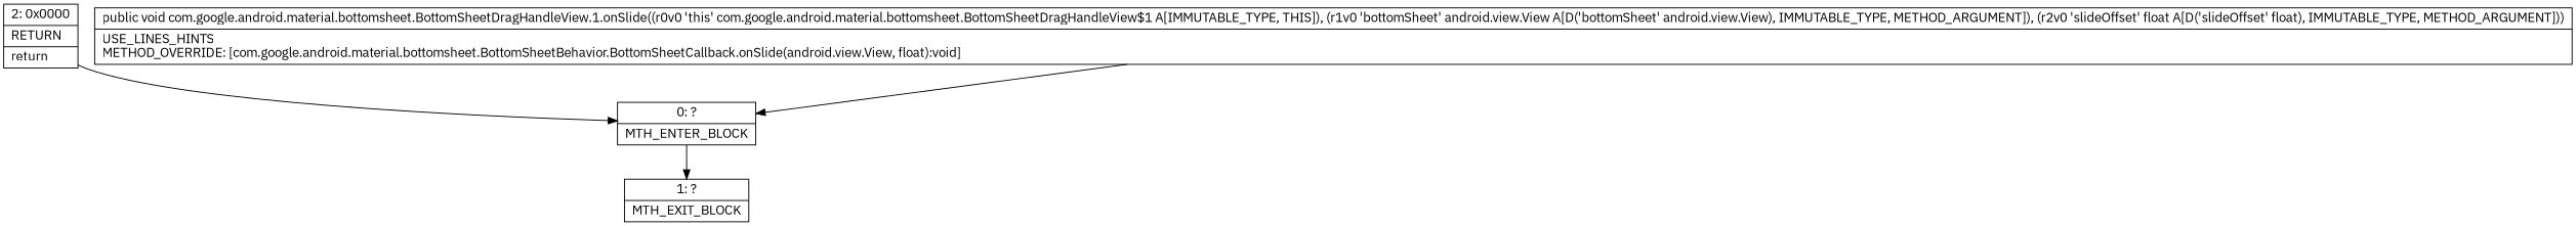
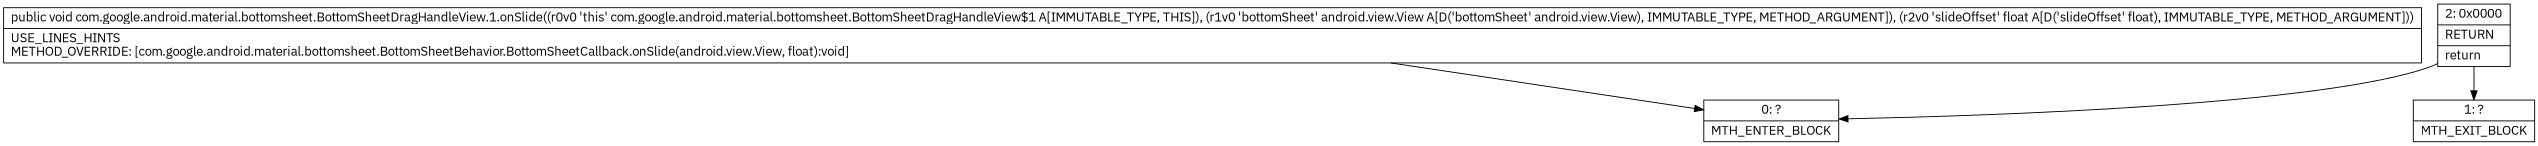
  digraph {
    fontname="IBM Plex Sans"
    node [fontname="IBM Plex Sans" shape=record]
    edge [fontname="IBM Plex Sans"]
    n1 [label="{0\:\ ?|MTH_ENTER_BLOCK\l}"]
    n2 [label="{2\:\ 0x0000|RETURN\l|return\l}"]
    n3 [label="{1\:\ ?|MTH_EXIT_BLOCK\l}"]
    n4 [label="{public void com.google.android.material.bottomsheet.BottomSheetDragHandleView.1.onSlide((r0v0 'this' com.google.android.material.bottomsheet.BottomSheetDragHandleView$1 A[IMMUTABLE_TYPE, THIS]), (r1v0 'bottomSheet' android.view.View A[D('bottomSheet' android.view.View), IMMUTABLE_TYPE, METHOD_ARGUMENT]), (r2v0 'slideOffset' float A[D('slideOffset' float), IMMUTABLE_TYPE, METHOD_ARGUMENT]))  | USE_LINES_HINTS\lMETHOD_OVERRIDE: [com.google.android.material.bottomsheet.BottomSheetBehavior.BottomSheetCallback.onSlide(android.view.View, float):void]\l}"]
    n2 -> n1
-   n1 -> n3
+   n2 -> n3
    n4 -> n1
  }
